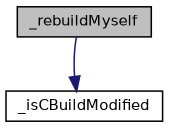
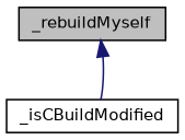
  digraph {
    rankdir=TB
    node [color=black fontname=Helvetica fontsize=10 shape=record]
    n1 [fillcolor=grey75 fontcolor=black height=0.2 label=_rebuildMyself style=filled width=0.4]
    n2 [height=0.2 label=_isCBuildModified width=0.4]
-   n1 -> n2 [color=midnightblue fontname=Helvetica fontsize=10 labelfontname=Helvetica labelfontsize=10 style=solid]
+   n2 -> n1 [color=midnightblue fontname=Helvetica fontsize=10 labelfontname=Helvetica labelfontsize=10 style=solid]
  }
